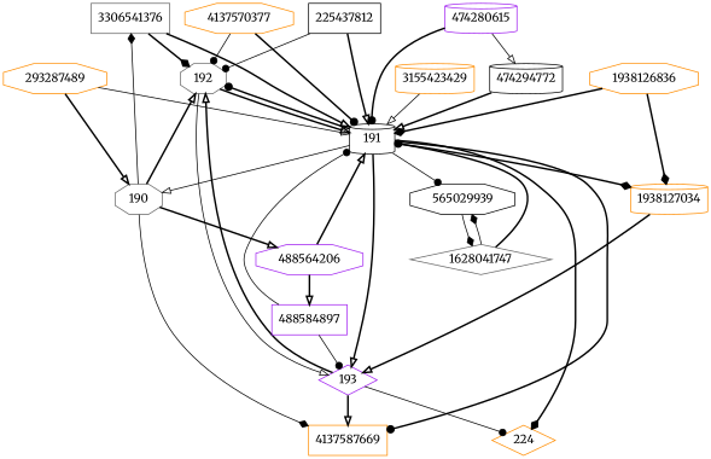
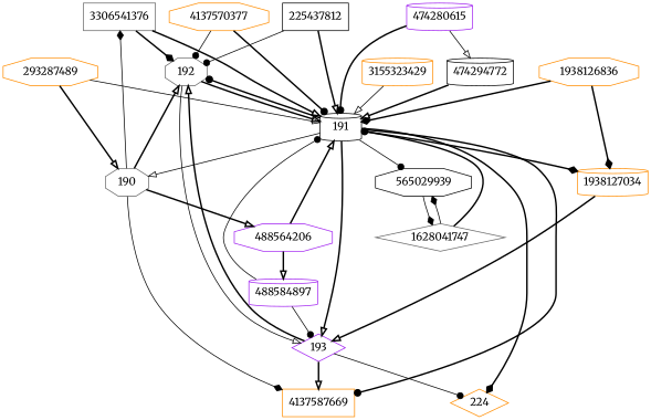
  strict digraph {
    fontname=Merriweather
    node [color=darkorange fontname=Merriweather shape=octagon]
    edge [arrowhead=onormal fontname=Merriweather style=bold]
    3306541376 [color=gray40 shape=box]
    192 [color=gray40]
    191 [color=black shape=cylinder]
    193 [color=purple shape=diamond]
    190 [color=gray40]
    224 [shape=diamond]
    4137587669 [shape=box]
    565029939 [color=black]
    1938127034 [shape=cylinder]
    293287489
    488564206 [color=purple]
-   488584897 [color=purple shape=box]
-   3155423429 [shape=cylinder]
+   488584897 [color=purple shape=cylinder]
+   3155423429 [shape=cylinder label=3155323429]
    474280615 [color=purple shape=cylinder]
    474294772 [color=black shape=cylinder]
    4137570377
    n17 [color=gray40 label=1628041747 shape=diamond]
    1938126836
    225437812 [color=black shape=box]
    3306541376 -> 192 [arrowhead=diamond]
    3306541376 -> 191
    192 -> 191
    192 -> 193 [style=solid]
    191 -> 192 [arrowhead=dot]
    191 -> 193
    191 -> 190 [style=solid]
    191 -> 224 [arrowhead=diamond]
    191 -> 4137587669 [arrowhead=dot]
    191 -> 565029939 [arrowhead=dot style=solid]
    191 -> 1938127034 [arrowhead=diamond]
    193 -> 192
    193 -> 224 [arrowhead=dot style=solid]
    193 -> 4137587669
    190 -> 3306541376 [arrowhead=diamond style=solid]
    190 -> 192
    190 -> 4137587669 [arrowhead=diamond style=solid]
    190 -> 488564206
    565029939 -> n17 [arrowhead=diamond style=solid]
    1938127034 -> 193
    293287489 -> 191 [style=solid]
    293287489 -> 190
    488564206 -> 191
    488564206 -> 488584897
    488584897 -> 191 [arrowhead=dot style=solid]
    488584897 -> 193 [arrowhead=dot style=solid]
    3155423429 -> 191 [style=solid]
    474280615 -> 191 [arrowhead=dot]
    474280615 -> 474294772 [style=solid]
    474294772 -> 191
    4137570377 -> 192 [arrowhead=dot style=solid]
    4137570377 -> 191 [arrowhead=dot]
    n17 -> 191 [arrowhead=dot]
    n17 -> 565029939 [arrowhead=diamond style=solid]
    1938126836 -> 191 [arrowhead=diamond]
    1938126836 -> 1938127034 [arrowhead=diamond]
    225437812 -> 192 [arrowhead=dot style=solid]
    225437812 -> 191
  }
